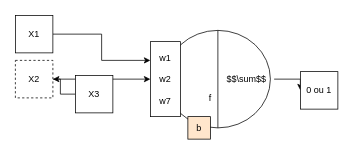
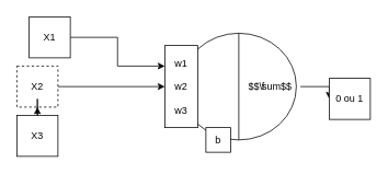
  <mxCell id="0" />
  <mxCell id="1" parent="0" />
  <mxCell id="2" value="&amp;nbsp; &amp;nbsp; &amp;nbsp; &amp;nbsp; &amp;nbsp; &amp;nbsp; &amp;nbsp; &amp;nbsp; &amp;nbsp; &amp;nbsp; &amp;nbsp; &amp;nbsp; $$\sum$$&amp;nbsp;" style="shape=lineEllipse;line=vertical;perimeter=ellipsePerimeter;whiteSpace=wrap;html=1;backgroundOutline=1;align=left;" vertex="1" parent="1"><mxGeometry x="220" y="40" width="140" height="130" as="geometry" /></mxCell>
  <mxCell id="3" style="edgeStyle=orthogonalEdgeStyle;rounded=0;orthogonalLoop=1;jettySize=auto;html=1;entryX=0;entryY=0.5;entryDx=0;entryDy=0;" edge="1" parent="1" target="11"><mxGeometry relative="1" as="geometry"><mxPoint x="365" y="105" as="sourcePoint" /></mxGeometry></mxCell>
- <mxCell id="4" value="w1&lt;br&gt;&lt;br&gt;w2&lt;br&gt;&lt;br&gt;w7" style="rounded=0;whiteSpace=wrap;html=1;" vertex="1" parent="1"><mxGeometry x="200" y="55" width="40" height="100" as="geometry" /></mxCell>
+ <mxCell id="4" value="w1&lt;br&gt;&lt;br&gt;w2&lt;br&gt;&lt;br&gt;w3" style="rounded=0;whiteSpace=wrap;html=1;" vertex="1" parent="1"><mxGeometry x="200" y="55" width="40" height="100" as="geometry" /></mxCell>
  <mxCell id="5" style="edgeStyle=orthogonalEdgeStyle;rounded=0;orthogonalLoop=1;jettySize=auto;html=1;entryX=0;entryY=0.25;entryDx=0;entryDy=0;" edge="1" parent="1" source="6" target="4"><mxGeometry relative="1" as="geometry" /></mxCell>
- <mxCell id="6" value="X1" style="rounded=0;whiteSpace=wrap;html=1;" vertex="1" parent="1"><mxGeometry x="20" y="20" width="50" height="50" as="geometry" /></mxCell>
+ <mxCell id="6" value="X1" style="rounded=0;whiteSpace=wrap;html=1;" vertex="1" parent="1"><mxGeometry x="35" y="20" width="50" height="50" as="geometry" /></mxCell>
  <mxCell id="7" style="edgeStyle=orthogonalEdgeStyle;rounded=0;orthogonalLoop=1;jettySize=auto;html=1;entryX=0;entryY=0.5;entryDx=0;entryDy=0;" edge="1" parent="1" source="8" target="4"><mxGeometry relative="1" as="geometry" /></mxCell>
  <mxCell id="8" value="X2" style="rounded=0;whiteSpace=wrap;html=1;dashed=1;" vertex="1" parent="1"><mxGeometry x="20" y="80" width="50" height="50" as="geometry" /></mxCell>
  <mxCell id="9" style="edgeStyle=orthogonalEdgeStyle;rounded=0;orthogonalLoop=1;jettySize=auto;html=1;" edge="1" parent="1" source="10" target="8"><mxGeometry relative="1" as="geometry" /></mxCell>
- <mxCell id="10" value="X3" style="rounded=0;whiteSpace=wrap;html=1;" vertex="1" parent="1"><mxGeometry x="100" y="100" width="50" height="50" as="geometry" /></mxCell>
+ <mxCell id="10" value="X3" style="rounded=0;whiteSpace=wrap;html=1;" vertex="1" parent="1"><mxGeometry x="20" y="140" width="50" height="50" as="geometry" /></mxCell>
  <mxCell id="11" value="0 ou 1" style="rounded=0;whiteSpace=wrap;html=1;" vertex="1" parent="1"><mxGeometry x="400" y="95" width="50" height="50" as="geometry" /></mxCell>
- <mxCell id="12" value="b" style="rounded=0;whiteSpace=wrap;html=1;fillColor=#ffe6cc;" vertex="1" parent="1"><mxGeometry x="250" y="155" width="30" height="30" as="geometry" /></mxCell>
- <mxCell id="13" value="f" style="text;html=1;strokeColor=none;fillColor=none;align=center;verticalAlign=middle;whiteSpace=wrap;rounded=0;" vertex="1" parent="1"><mxGeometry x="260" y="120" width="40" height="20" as="geometry" /></mxCell>
+ <mxCell id="12" value="b" style="rounded=0;whiteSpace=wrap;html=1;" vertex="1" parent="1"><mxGeometry x="250" y="155" width="30" height="30" as="geometry" /></mxCell>
+ <mxCell id="13" value="f" style="text;html=1;strokeColor=none;fillColor=none;align=center;verticalAlign=middle;whiteSpace=wrap;rounded=0;" vertex="1" parent="1"><mxGeometry x="300" y="95" width="40" height="20" as="geometry" /></mxCell>
